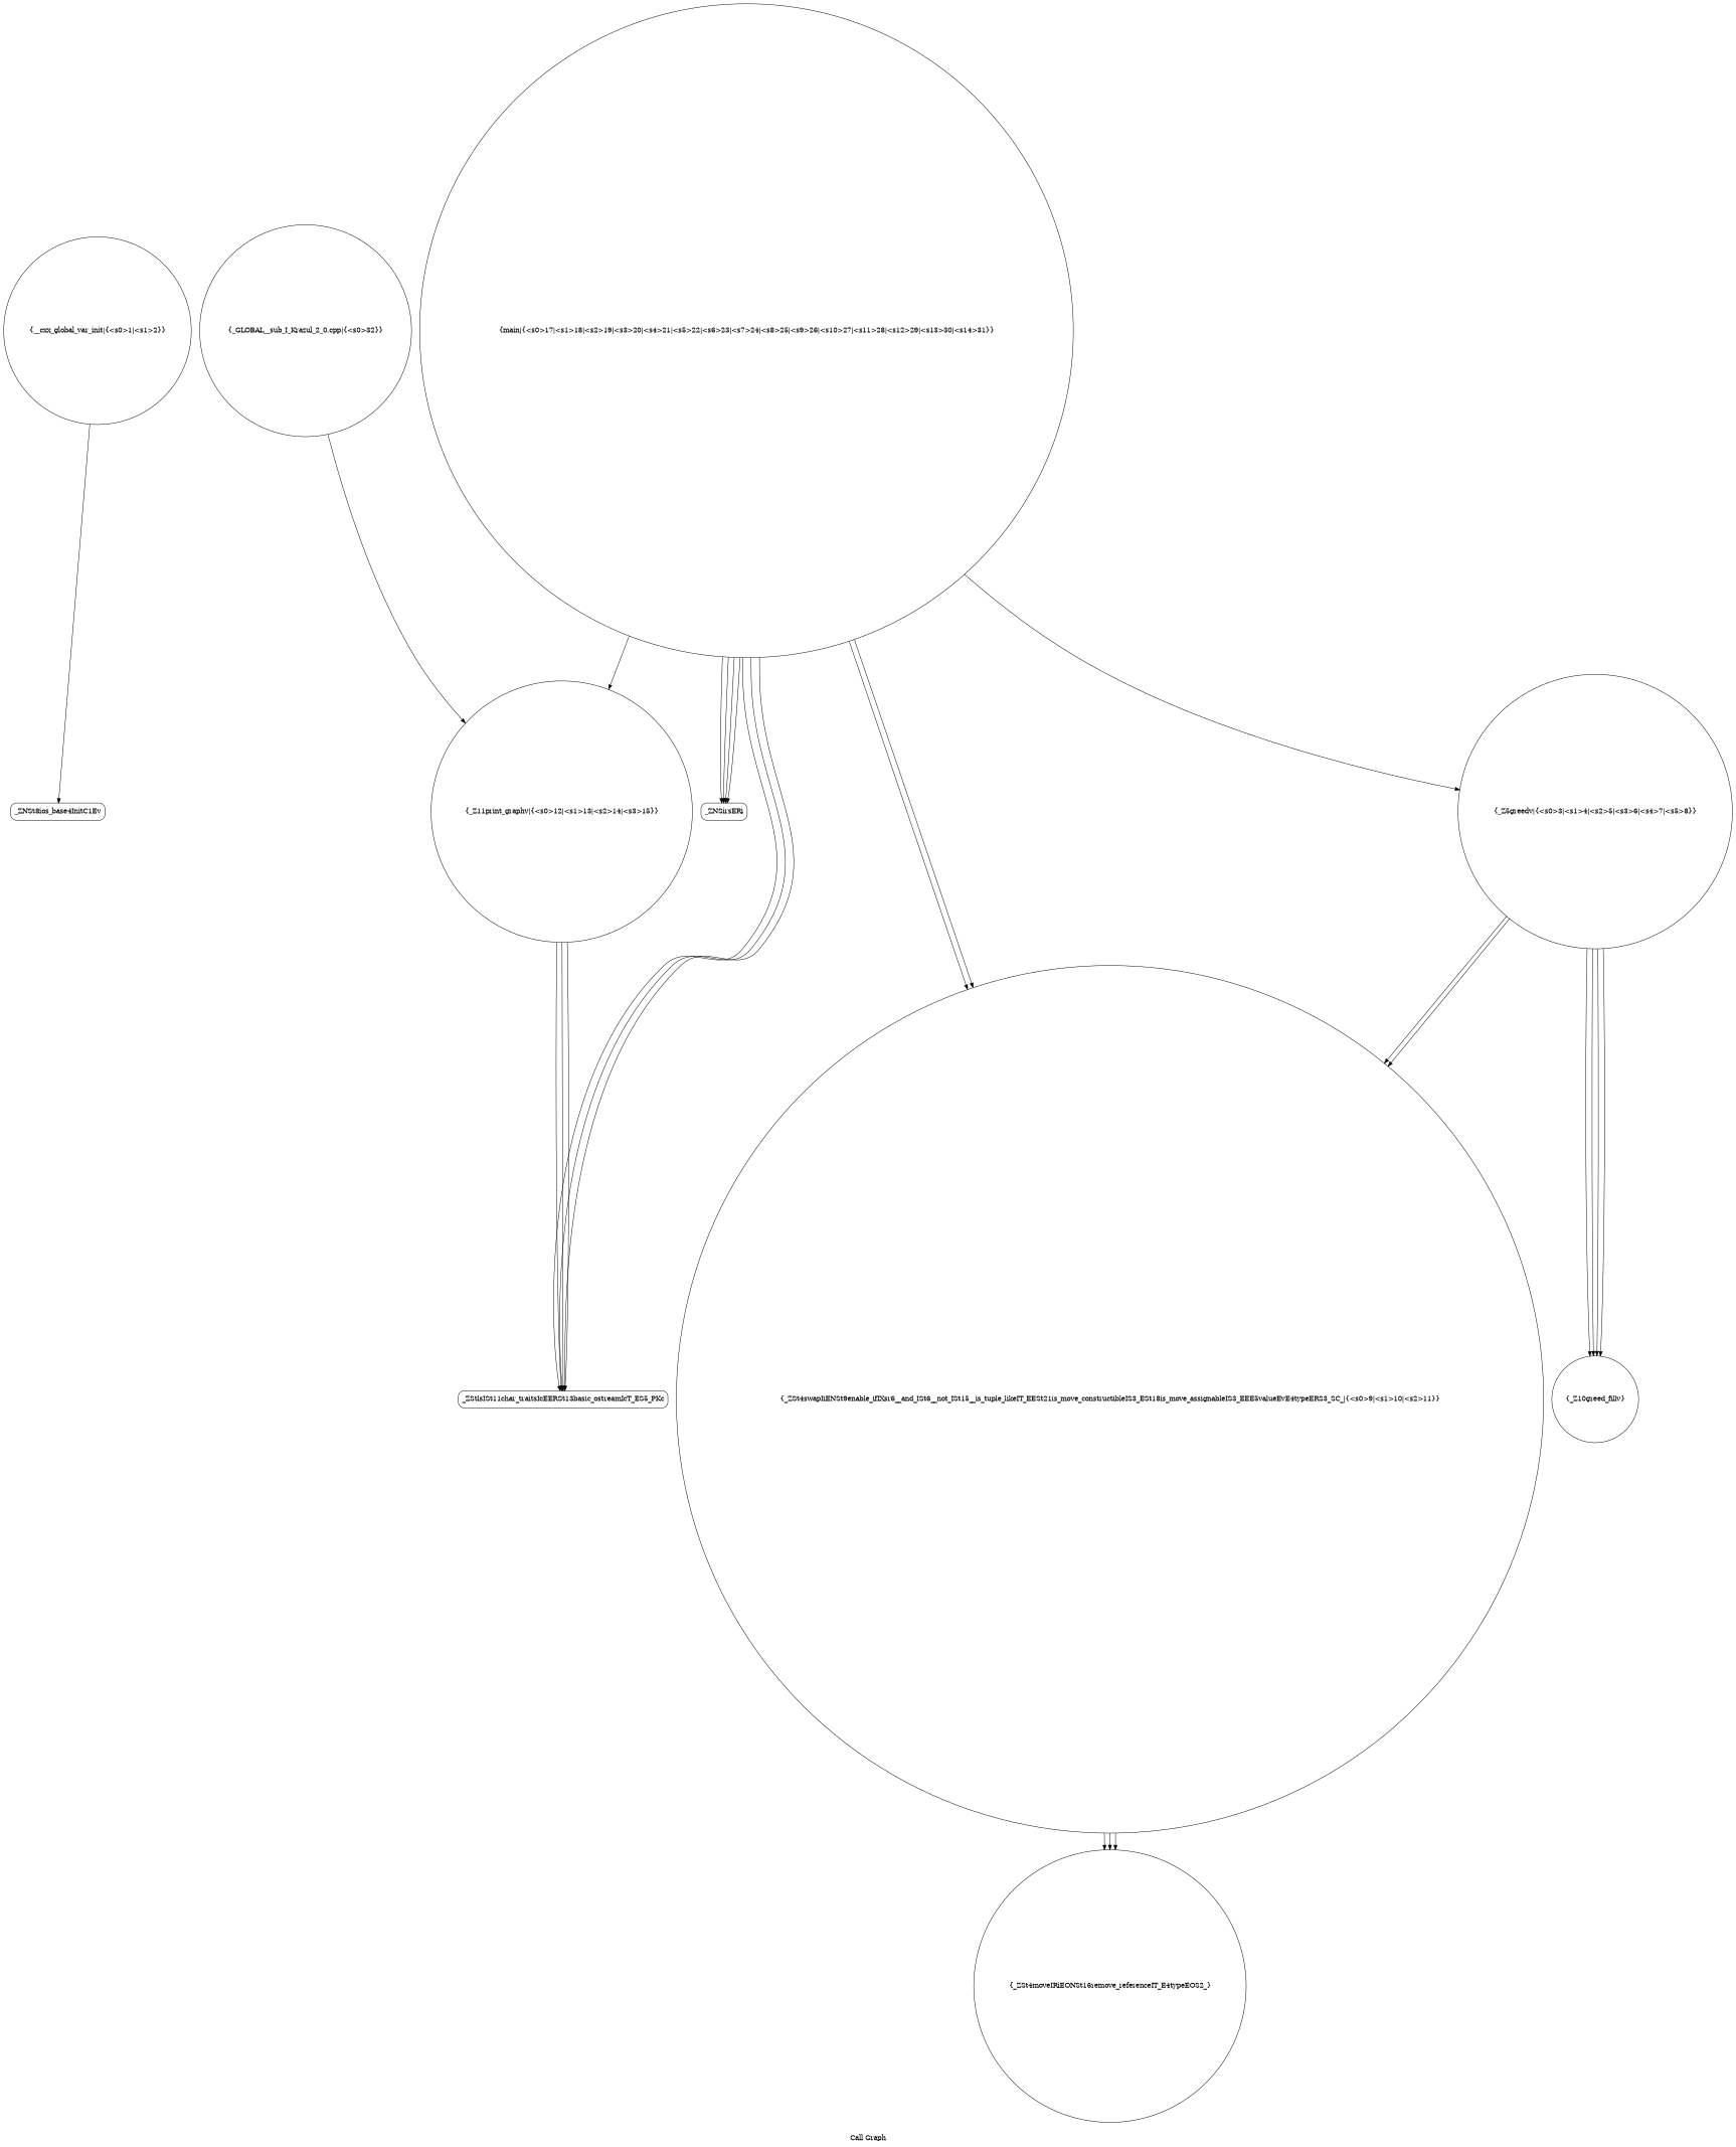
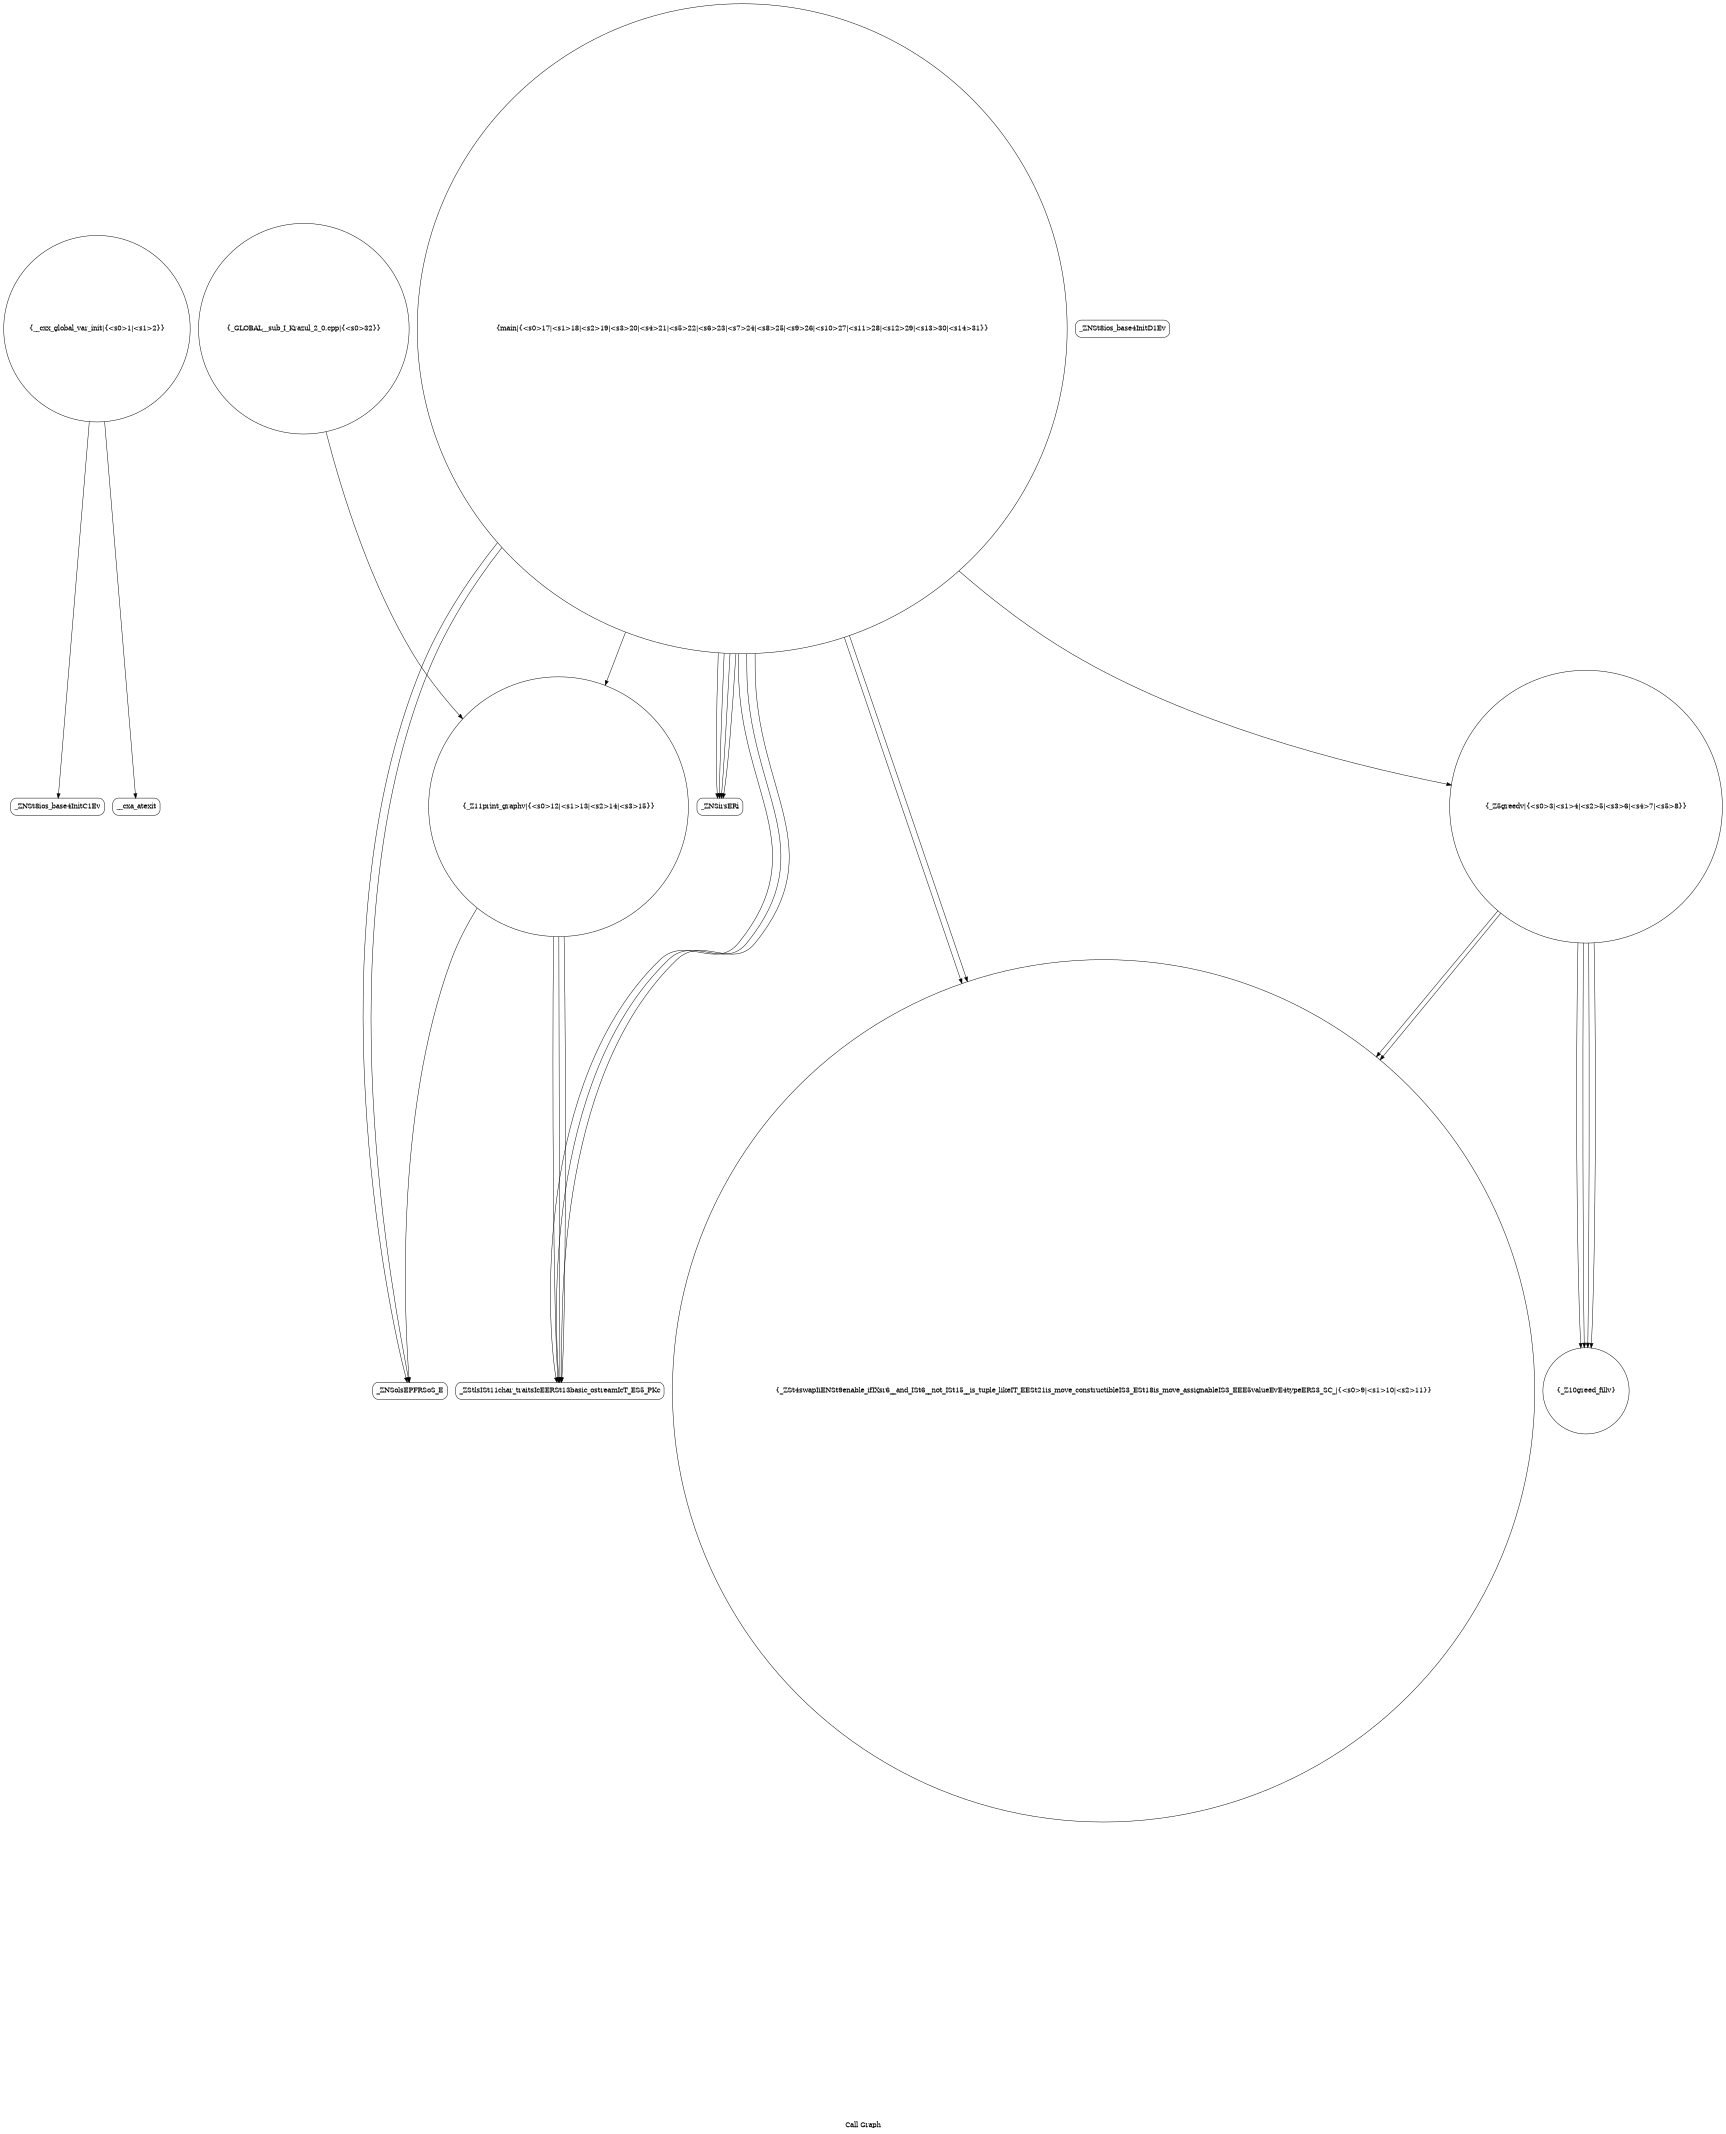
  digraph {
    label="Call Graph"
    node [shape=circle]
    edge [color=black tailport=s0]
    n1 [label="{__cxx_global_var_init|{<s0>1|<s1>2}}"]
    n2 [label="{_ZNSt8ios_base4InitC1Ev}" shape=Mrecord]
+   n3 [label="{__cxa_atexit}" shape=Mrecord]
    n4 [label="{_Z11print_graphv|{<s0>12|<s1>13|<s2>14|<s3>15}}"]
    n5 [label="{_ZStlsISt11char_traitsIcEERSt13basic_ostreamIcT_ES5_PKc}" shape=Mrecord]
+   n6 [label="{_ZNSolsEPFRSoS_E}" shape=Mrecord]
+   n7 [label="{_ZNSt8ios_base4InitD1Ev}" shape=Mrecord]
    n8 [label="{_GLOBAL__sub_I_Krazul_2_0.cpp|{<s0>32}}"]
    n9 [label="{_Z10greed_fillv}"]
    n10 [label="{_ZSt4swapIiENSt9enable_ifIXsr6__and_ISt6__not_ISt15__is_tuple_likeIT_EESt21is_move_constructibleIS3_ESt18is_move_assignableIS3_EEE5valueEvE4typeERS3_SC_|{<s0>9|<s1>10|<s2>11}}"]
-   n11 [label="{_ZSt4moveIRiEONSt16remove_referenceIT_E4typeEOS2_}"]
    n12 [label="{_ZNSirsERi}" shape=Mrecord]
    n13 [label="{_Z5greedv|{<s0>3|<s1>4|<s2>5|<s3>6|<s4>7|<s5>8}}"]
    n14 [label="{main|{<s0>17|<s1>18|<s2>19|<s3>20|<s4>21|<s5>22|<s6>23|<s7>24|<s8>25|<s9>26|<s10>27|<s11>28|<s12>29|<s13>30|<s14>31}}"]
    n1 -> n2
+   n1 -> n3 [tailport=s1]
    n4 -> n5
    n4 -> n5 [tailport=s1]
    n4 -> n5 [tailport=s2]
+   n4 -> n6 [tailport=s3]
    n8 -> n4
-   n10 -> n11
-   n10 -> n11 [tailport=s1]
-   n10 -> n11 [tailport=s2]
    n13 -> n9
    n13 -> n9 [tailport=s1]
    n13 -> n9 [tailport=s2]
    n13 -> n9 [tailport=s4]
    n13 -> n10 [tailport=s3]
    n13 -> n10 [tailport=s5]
    n14 -> n4 [tailport=s14]
    n14 -> n5 [tailport=s5]
    n14 -> n5 [tailport=s7]
    n14 -> n5 [tailport=s10]
+   n14 -> n6 [tailport=s8]
+   n14 -> n6 [tailport=s11]
    n14 -> n10 [tailport=s4]
    n14 -> n10 [tailport=s13]
    n14 -> n12
    n14 -> n12 [tailport=s1]
    n14 -> n12 [tailport=s2]
    n14 -> n12 [tailport=s3]
    n14 -> n13 [tailport=s9]
  }
